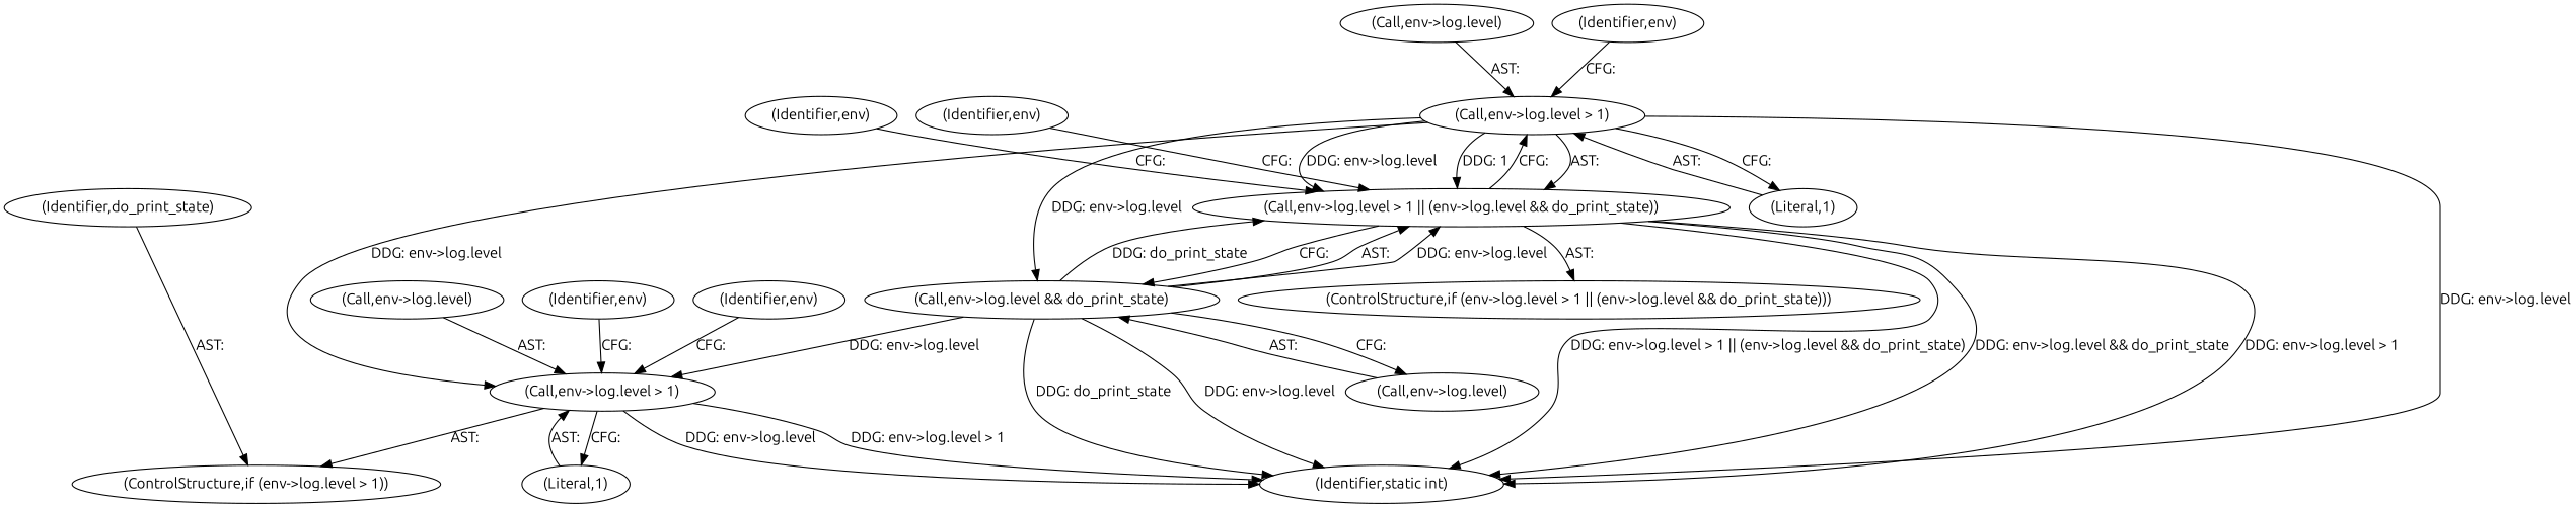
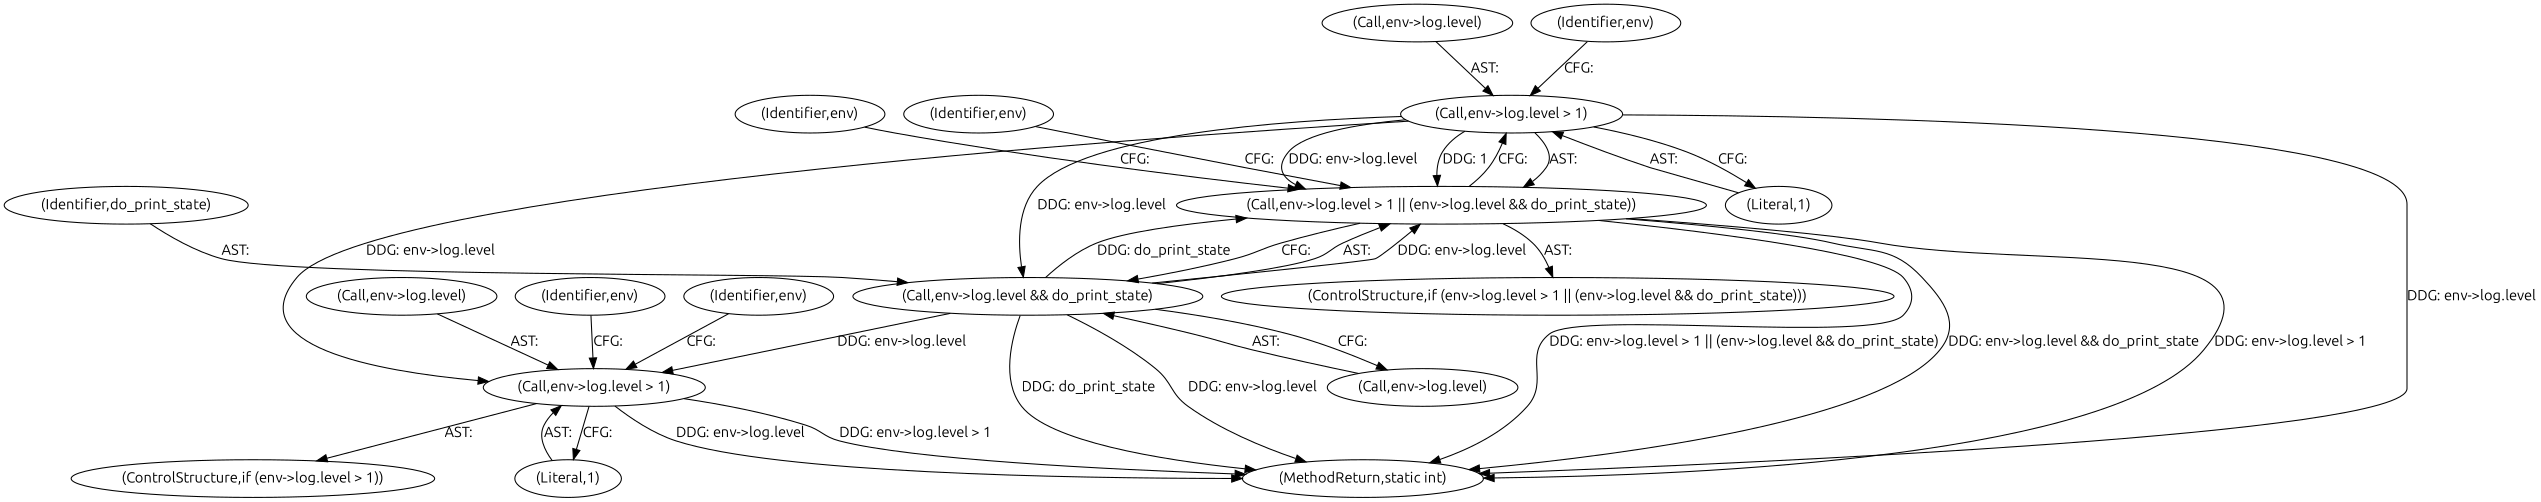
  digraph {
    fontname=Ubuntu
    node [fontname=Ubuntu]
    edge [fontname=Ubuntu]
    n1 [label="(Call,env->log.level > 1)"]
    n2 [label="(Call,env->log.level > 1 || (env->log.level && do_print_state))"]
    n3 [label="(Call,env->log.level && do_print_state)"]
    n4 [label="(Call,env->log.level > 1)"]
    n5 [label="(Literal,1)"]
-   n6 [label="(Identifier,static int)"]
+   n6 [label="(MethodReturn,static int)"]
    n7 [label="(ControlStructure,if (env->log.level > 1 || (env->log.level && do_print_state)))"]
    n8 [label="(Call,env->log.level)"]
    n9 [label="(Literal,1)"]
    n10 [label="(ControlStructure,if (env->log.level > 1))"]
    n11 [label="(Identifier,do_print_state)"]
    n12 [label="(Identifier,env)"]
    n13 [label="(Call,env->log.level)"]
    n14 [label="(Call,env->log.level)"]
    n15 [label="(Identifier,env)"]
    n16 [label="(Identifier,env)"]
    n17 [label="(Identifier,env)"]
    n18 [label="(Identifier,env)"]
    n1 -> n2 [label="AST: "]
    n1 -> n2 [label="DDG: env->log.level"]
    n1 -> n2 [label="DDG: 1"]
    n1 -> n3 [label="DDG: env->log.level"]
    n1 -> n4 [label="DDG: env->log.level"]
    n1 -> n5 [label="CFG: "]
    n1 -> n6 [label="DDG: env->log.level"]
    n2 -> n1 [label="CFG: "]
    n2 -> n3 [label="CFG: "]
    n2 -> n6 [label="DDG: env->log.level > 1 || (env->log.level && do_print_state)"]
    n2 -> n6 [label="DDG: env->log.level && do_print_state"]
    n2 -> n6 [label="DDG: env->log.level > 1"]
    n2 -> n7 [label="AST: "]
    n3 -> n2 [label="AST: "]
    n3 -> n2 [label="DDG: env->log.level"]
    n3 -> n2 [label="DDG: do_print_state"]
    n3 -> n4 [label="DDG: env->log.level"]
    n3 -> n6 [label="DDG: do_print_state"]
    n3 -> n6 [label="DDG: env->log.level"]
    n3 -> n8 [label="CFG: "]
    n4 -> n6 [label="DDG: env->log.level"]
    n4 -> n6 [label="DDG: env->log.level > 1"]
    n4 -> n9 [label="CFG: "]
    n4 -> n10 [label="AST: "]
    n5 -> n1 [label="AST: "]
    n8 -> n3 [label="AST: "]
    n9 -> n4 [label="AST: "]
-   n11 -> n10 [label="AST: "]
+   n11 -> n3 [label="AST: "]
    n12 -> n4 [label="CFG: "]
    n13 -> n4 [label="AST: "]
    n14 -> n1 [label="AST: "]
    n15 -> n4 [label="CFG: "]
    n16 -> n1 [label="CFG: "]
    n17 -> n2 [label="CFG: "]
    n18 -> n2 [label="CFG: "]
  }
